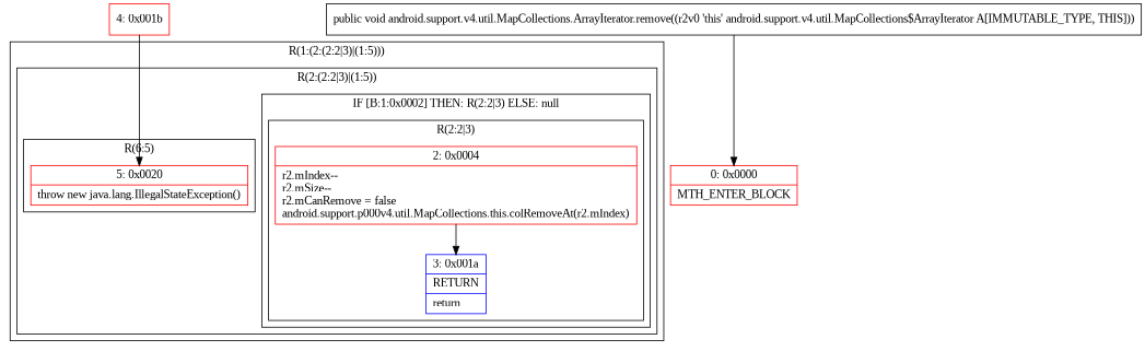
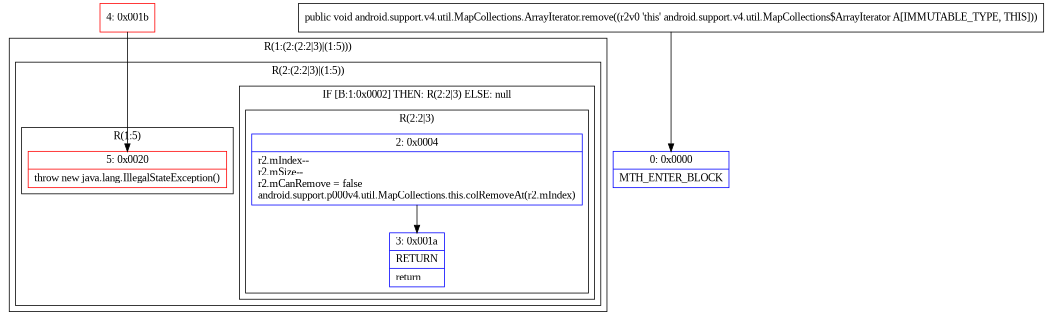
  digraph {
    fontname="Liberation Serif"
    node [color=red fontname="Liberation Serif" shape=record]
    edge [fontname="Liberation Serif"]
-   n1 [label="{2\:\ 0x0004|r2.mIndex\-\-\lr2.mSize\-\-\lr2.mCanRemove = false\landroid.support.p000v4.util.MapCollections.this.colRemoveAt(r2.mIndex)\l}"]
+   n1 [color=blue label="{2\:\ 0x0004|r2.mIndex\-\-\lr2.mSize\-\-\lr2.mCanRemove = false\landroid.support.p000v4.util.MapCollections.this.colRemoveAt(r2.mIndex)\l}"]
    n2 [color=blue label="{3\:\ 0x001a|RETURN\l|return\l}"]
    n3 [label="{5\:\ 0x0020|throw new java.lang.IllegalStateException()\l}"]
    n4 [label="{4\:\ 0x001b}"]
-   n5 [label="{0\:\ 0x0000|MTH_ENTER_BLOCK\l}"]
+   n5 [color=blue label="{0\:\ 0x0000|MTH_ENTER_BLOCK\l}"]
    n6 [label="{public void android.support.v4.util.MapCollections.ArrayIterator.remove((r2v0 'this' android.support.v4.util.MapCollections$ArrayIterator A[IMMUTABLE_TYPE, THIS])) }" color=""]
    subgraph cluster_1 {
      label="R(1:(2:(2:2|3)|(1:5)))"
      subgraph cluster_2 {
        label="R(2:(2:2|3)|(1:5))"
        subgraph cluster_3 {
          label="IF [B:1:0x0002] THEN: R(2:2|3) ELSE: null"
          subgraph cluster_4 {
            label="R(2:2|3)"
            n1
            n2
          }
        }
        subgraph cluster_5 {
-         label="R(6:5)"
+         label="R(1:5)"
          n3
        }
      }
    }
    n1 -> n2
    n4 -> n3
    n6 -> n5
  }
